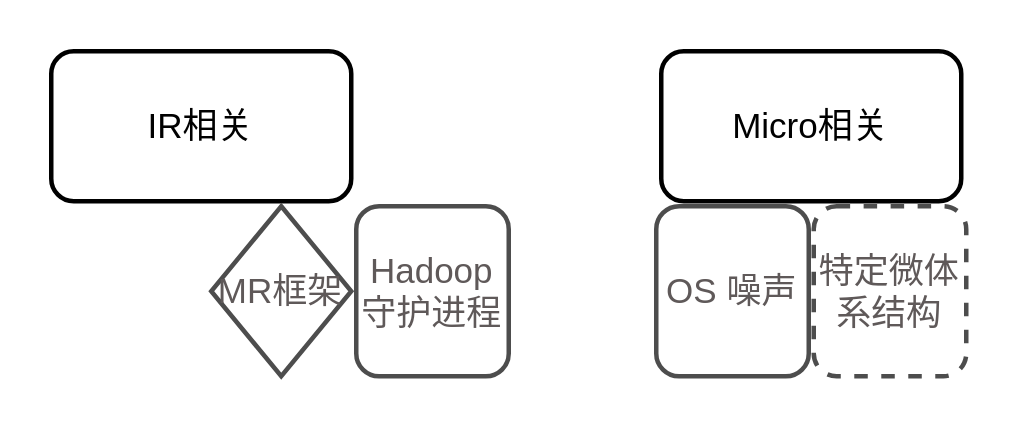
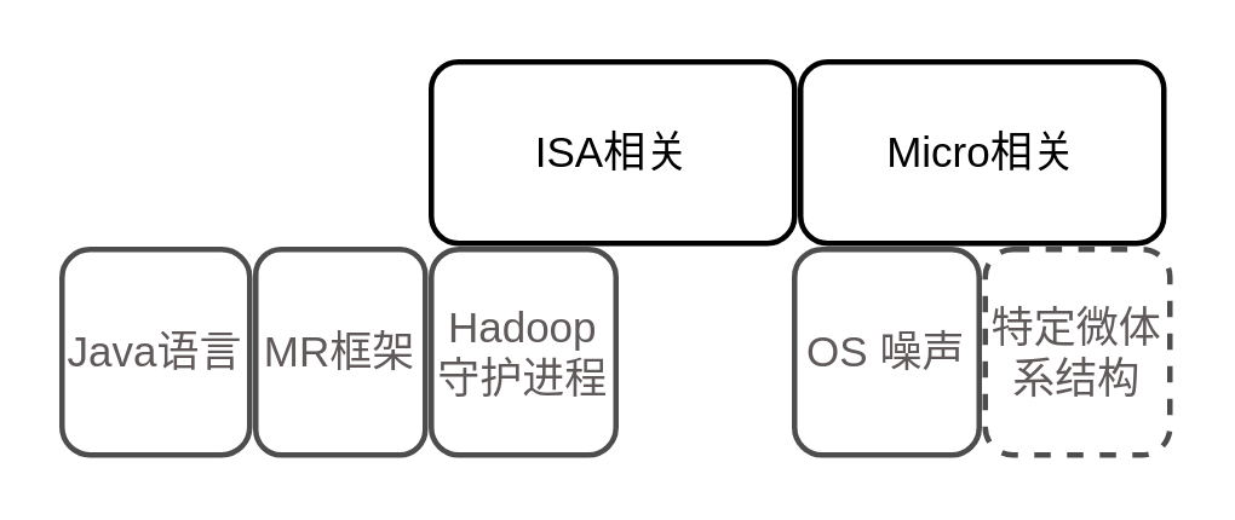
  <mxCell id="0" />
  <mxCell id="1" parent="0" />
- <mxCell id="2" value="&lt;font style=&quot;font-size: 14px;&quot;&gt;IR相关&lt;/font&gt;" style="rounded=1;whiteSpace=wrap;html=1;strokeWidth=1.8;strokeColor=#000000;" vertex="1" parent="1"><mxGeometry x="20" y="20" width="120" height="60" as="geometry" /></mxCell>
+ <mxCell id="3" value="&lt;font style=&quot;font-size: 14px;&quot;&gt;ISA相关&lt;/font&gt;" style="rounded=1;whiteSpace=wrap;html=1;strokeWidth=1.8;strokeColor=#000000;" vertex="1" parent="1"><mxGeometry x="142" y="20" width="120" height="60" as="geometry" /></mxCell>
  <mxCell id="4" value="&lt;font style=&quot;font-size: 14px;&quot;&gt;Micro相关&lt;/font&gt;" style="rounded=1;whiteSpace=wrap;html=1;strokeWidth=1.8;strokeColor=#000000;" vertex="1" parent="1"><mxGeometry x="264" y="20" width="120" height="60" as="geometry" /></mxCell>
- <mxCell id="6" value="&lt;font style=&quot;font-size: 14px;&quot;&gt;MR框架&lt;/font&gt;" style="rhombus;whiteSpace=wrap;html=1;strokeWidth=1.8;strokeColor=#4D4D4D;fontColor=#5f5959;" vertex="1" parent="1"><mxGeometry x="84" y="82" width="56" height="68" as="geometry" /></mxCell>
+ <mxCell id="5" value="&lt;font style=&quot;font-size: 14px;&quot;&gt;Java语言&lt;/font&gt;" style="rounded=1;whiteSpace=wrap;html=1;strokeWidth=1.8;strokeColor=#4D4D4D;fontColor=#5f5959;" vertex="1" parent="1"><mxGeometry x="20" y="82" width="62" height="68" as="geometry" /></mxCell>
+ <mxCell id="6" value="&lt;font style=&quot;font-size: 14px;&quot;&gt;MR框架&lt;/font&gt;" style="rounded=1;whiteSpace=wrap;html=1;strokeWidth=1.8;strokeColor=#4D4D4D;fontColor=#5f5959;" vertex="1" parent="1"><mxGeometry x="84" y="82" width="56" height="68" as="geometry" /></mxCell>
  <mxCell id="7" value="&lt;font style=&quot;font-size: 14px;&quot;&gt;Hadoop守护进程&lt;/font&gt;" style="rounded=1;whiteSpace=wrap;html=1;strokeWidth=1.8;strokeColor=#4D4D4D;fontColor=#5f5959;" vertex="1" parent="1"><mxGeometry x="142" y="82" width="61" height="68" as="geometry" /></mxCell>
  <mxCell id="8" value="&lt;font style=&quot;font-size: 14px;&quot;&gt;OS 噪声&lt;/font&gt;" style="rounded=1;whiteSpace=wrap;html=1;strokeWidth=1.8;strokeColor=#4D4D4D;fontColor=#5f5959;" vertex="1" parent="1"><mxGeometry x="262" y="82" width="61" height="68" as="geometry" /></mxCell>
  <mxCell id="9" value="&lt;font style=&quot;font-size: 14px;&quot;&gt;特定微体系结构&lt;/font&gt;" style="rounded=1;whiteSpace=wrap;html=1;strokeWidth=1.8;strokeColor=#4D4D4D;fontColor=#5f5959;dashed=1;" vertex="1" parent="1"><mxGeometry x="325" y="82" width="61" height="68" as="geometry" /></mxCell>
